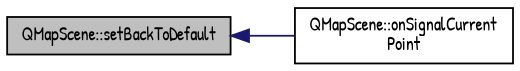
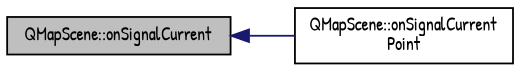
  digraph {
    rankdir=LR
    fontname="Patrick Hand"
    node [color=black fontname="Patrick Hand" fontsize=10 shape=record]
-   n1 [fillcolor=grey75 fontcolor=black height=0.2 label="QMapScene::setBackToDefault" style=filled width=0.4]
+   n1 [fillcolor=grey75 fontcolor=black height=0.2 label="QMapScene::onSignalCurrent" style=filled width=0.4]
    n2 [height=0.2 label="QMapScene::onSignalCurrent\lPoint" width=0.4]
    n1 -> n2 [color=midnightblue dir=back fontname="Patrick Hand" fontsize=10 labelfontname=Helvetica labelfontsize=10 style=solid]
  }
